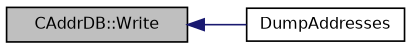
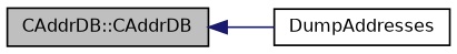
  digraph {
    rankdir=LR
    node [color=black fontname=Helvetica fontsize=10 shape=record style=filled]
-   n1 [fillcolor=grey75 fontcolor=black height=0.2 label="CAddrDB::Write" width=0.4]
+   n1 [fillcolor=grey75 fontcolor=black height=0.2 label="CAddrDB::CAddrDB" width=0.4]
    n2 [fillcolor=white height=0.2 label=DumpAddresses width=0.4]
    n1 -> n2 [color=midnightblue dir=back fontname=Helvetica fontsize=10 labelfontname=Helvetica labelfontsize=10 style=solid]
  }
